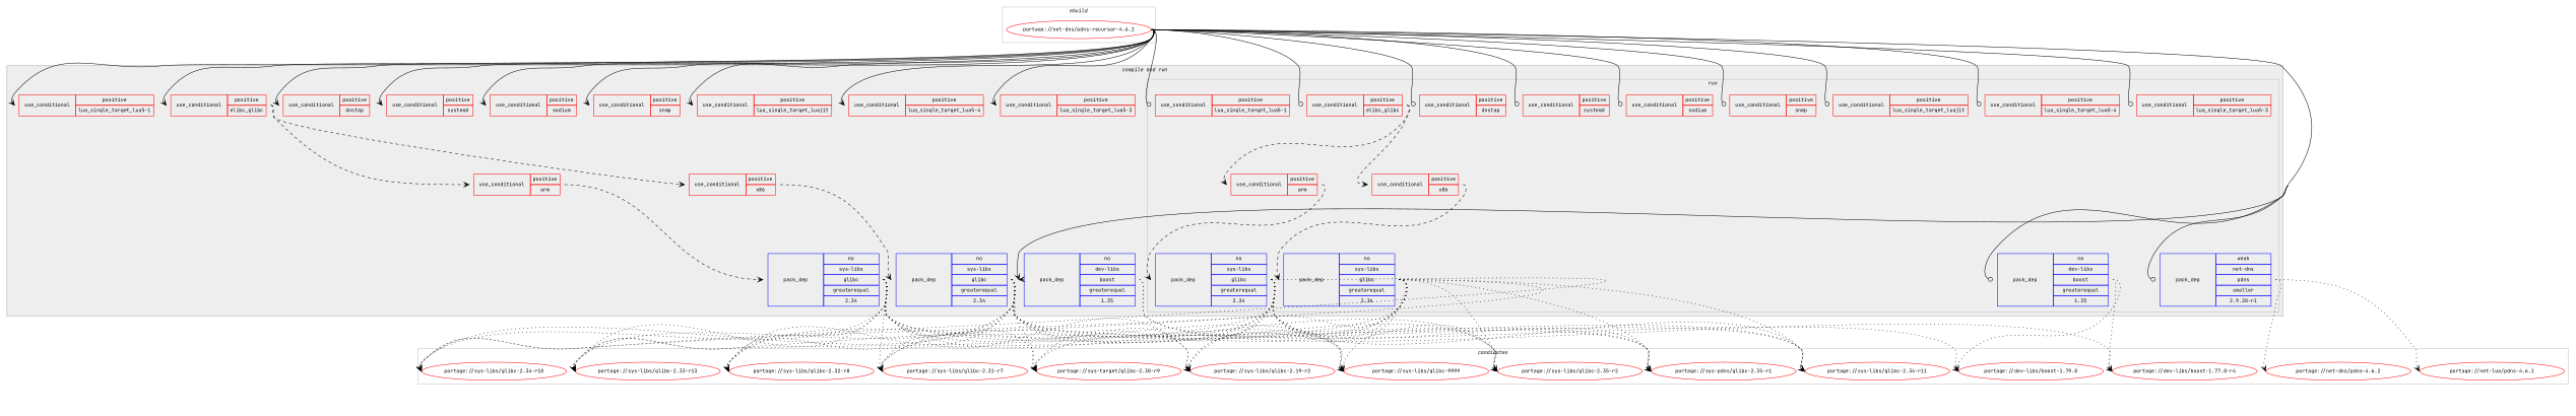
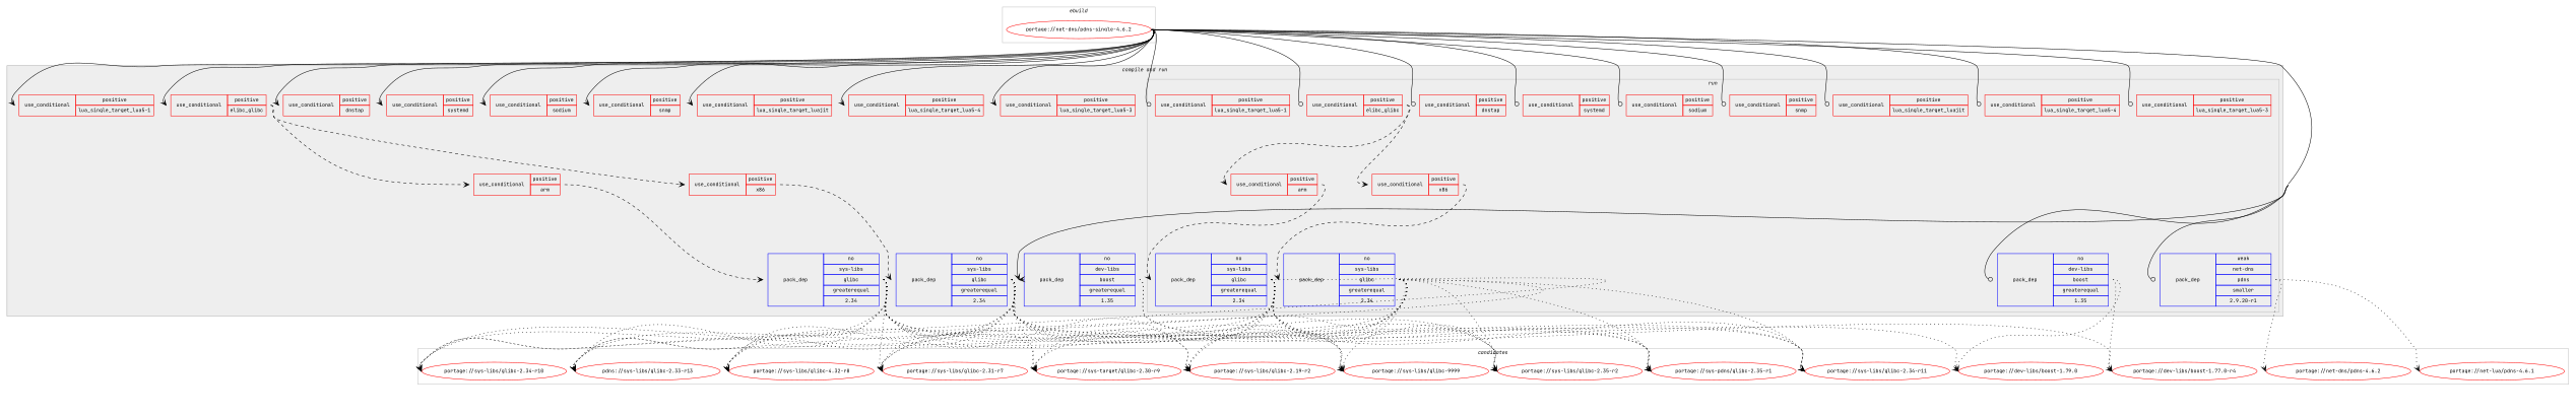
  digraph {
    compound=true
    concentrate=true
    fontname="JetBrains Mono"
    fontsize=10
    newrank=true
    rankdir=TB
    ranksep=1.5
    node [color=red fontname="JetBrains Mono" fontsize=10 shape=none]
    edge [arrowhead=vee fontname="JetBrains Mono" headport=w style=dotted tailport=e weight=100]
-   n1 [label="portage://net-dns/pdns-recursor-4.6.2" width=4 shape=""]
+   n1 [label="portage://net-dns/pdns-single-4.6.2" width=4 shape=""]
    n2 [label=<<TABLE BORDER="0" CELLBORDER="1" CELLSPACING="0" CELLPADDING="4"><TR><TD ROWSPAN="3" CELLPADDING="10">use_conditional</TD></TR><TR><TD>positive</TD></TR><TR><TD>dnstap</TD></TR></TABLE>>]
    n3 [color=blue label=<<TABLE BORDER="0" CELLBORDER="1" CELLSPACING="0" CELLPADDING="4" WIDTH="220"><TR><TD ROWSPAN="6" CELLPADDING="30">pack_dep</TD></TR><TR><TD WIDTH="110">no</TD></TR><TR><TD>sys-libs</TD></TR><TR><TD>glibc</TD></TR><TR><TD>greaterequal</TD></TR><TR><TD>2.34</TD></TR></TABLE>>]
    n4 [label=<<TABLE BORDER="0" CELLBORDER="1" CELLSPACING="0" CELLPADDING="4"><TR><TD ROWSPAN="3" CELLPADDING="10">use_conditional</TD></TR><TR><TD>positive</TD></TR><TR><TD>arm</TD></TR></TABLE>>]
    n5 [color=blue label=<<TABLE BORDER="0" CELLBORDER="1" CELLSPACING="0" CELLPADDING="4" WIDTH="220"><TR><TD ROWSPAN="6" CELLPADDING="30">pack_dep</TD></TR><TR><TD WIDTH="110">no</TD></TR><TR><TD>sys-libs</TD></TR><TR><TD>glibc</TD></TR><TR><TD>greaterequal</TD></TR><TR><TD>2.34</TD></TR></TABLE>>]
    n6 [label=<<TABLE BORDER="0" CELLBORDER="1" CELLSPACING="0" CELLPADDING="4"><TR><TD ROWSPAN="3" CELLPADDING="10">use_conditional</TD></TR><TR><TD>positive</TD></TR><TR><TD>x86</TD></TR></TABLE>>]
    n7 [label=<<TABLE BORDER="0" CELLBORDER="1" CELLSPACING="0" CELLPADDING="4"><TR><TD ROWSPAN="3" CELLPADDING="10">use_conditional</TD></TR><TR><TD>positive</TD></TR><TR><TD>elibc_glibc</TD></TR></TABLE>>]
    n8 [label=<<TABLE BORDER="0" CELLBORDER="1" CELLSPACING="0" CELLPADDING="4"><TR><TD ROWSPAN="3" CELLPADDING="10">use_conditional</TD></TR><TR><TD>positive</TD></TR><TR><TD>lua_single_target_lua5-1</TD></TR></TABLE>>]
    n9 [label=<<TABLE BORDER="0" CELLBORDER="1" CELLSPACING="0" CELLPADDING="4"><TR><TD ROWSPAN="3" CELLPADDING="10">use_conditional</TD></TR><TR><TD>positive</TD></TR><TR><TD>lua_single_target_lua5-3</TD></TR></TABLE>>]
    n10 [label=<<TABLE BORDER="0" CELLBORDER="1" CELLSPACING="0" CELLPADDING="4"><TR><TD ROWSPAN="3" CELLPADDING="10">use_conditional</TD></TR><TR><TD>positive</TD></TR><TR><TD>lua_single_target_lua5-4</TD></TR></TABLE>>]
    n11 [label=<<TABLE BORDER="0" CELLBORDER="1" CELLSPACING="0" CELLPADDING="4"><TR><TD ROWSPAN="3" CELLPADDING="10">use_conditional</TD></TR><TR><TD>positive</TD></TR><TR><TD>lua_single_target_luajit</TD></TR></TABLE>>]
    n12 [label=<<TABLE BORDER="0" CELLBORDER="1" CELLSPACING="0" CELLPADDING="4"><TR><TD ROWSPAN="3" CELLPADDING="10">use_conditional</TD></TR><TR><TD>positive</TD></TR><TR><TD>snmp</TD></TR></TABLE>>]
    n13 [label=<<TABLE BORDER="0" CELLBORDER="1" CELLSPACING="0" CELLPADDING="4"><TR><TD ROWSPAN="3" CELLPADDING="10">use_conditional</TD></TR><TR><TD>positive</TD></TR><TR><TD>sodium</TD></TR></TABLE>>]
    n14 [label=<<TABLE BORDER="0" CELLBORDER="1" CELLSPACING="0" CELLPADDING="4"><TR><TD ROWSPAN="3" CELLPADDING="10">use_conditional</TD></TR><TR><TD>positive</TD></TR><TR><TD>systemd</TD></TR></TABLE>>]
    n15 [color=blue label=<<TABLE BORDER="0" CELLBORDER="1" CELLSPACING="0" CELLPADDING="4" WIDTH="220"><TR><TD ROWSPAN="6" CELLPADDING="30">pack_dep</TD></TR><TR><TD WIDTH="110">no</TD></TR><TR><TD>dev-libs</TD></TR><TR><TD>boost</TD></TR><TR><TD>greaterequal</TD></TR><TR><TD>1.35</TD></TR></TABLE>>]
    n16 [label=<<TABLE BORDER="0" CELLBORDER="1" CELLSPACING="0" CELLPADDING="4"><TR><TD ROWSPAN="3" CELLPADDING="10">use_conditional</TD></TR><TR><TD>positive</TD></TR><TR><TD>dnstap</TD></TR></TABLE>>]
    n17 [color=blue label=<<TABLE BORDER="0" CELLBORDER="1" CELLSPACING="0" CELLPADDING="4" WIDTH="220"><TR><TD ROWSPAN="6" CELLPADDING="30">pack_dep</TD></TR><TR><TD WIDTH="110">no</TD></TR><TR><TD>sys-libs</TD></TR><TR><TD>glibc</TD></TR><TR><TD>greaterequal</TD></TR><TR><TD>2.34</TD></TR></TABLE>>]
    n18 [label=<<TABLE BORDER="0" CELLBORDER="1" CELLSPACING="0" CELLPADDING="4"><TR><TD ROWSPAN="3" CELLPADDING="10">use_conditional</TD></TR><TR><TD>positive</TD></TR><TR><TD>arm</TD></TR></TABLE>>]
    n19 [color=blue label=<<TABLE BORDER="0" CELLBORDER="1" CELLSPACING="0" CELLPADDING="4" WIDTH="220"><TR><TD ROWSPAN="6" CELLPADDING="30">pack_dep</TD></TR><TR><TD WIDTH="110">no</TD></TR><TR><TD>sys-libs</TD></TR><TR><TD>glibc</TD></TR><TR><TD>greaterequal</TD></TR><TR><TD>2.34</TD></TR></TABLE>>]
    n20 [label=<<TABLE BORDER="0" CELLBORDER="1" CELLSPACING="0" CELLPADDING="4"><TR><TD ROWSPAN="3" CELLPADDING="10">use_conditional</TD></TR><TR><TD>positive</TD></TR><TR><TD>x86</TD></TR></TABLE>>]
    n21 [label=<<TABLE BORDER="0" CELLBORDER="1" CELLSPACING="0" CELLPADDING="4"><TR><TD ROWSPAN="3" CELLPADDING="10">use_conditional</TD></TR><TR><TD>positive</TD></TR><TR><TD>elibc_glibc</TD></TR></TABLE>>]
    n22 [label=<<TABLE BORDER="0" CELLBORDER="1" CELLSPACING="0" CELLPADDING="4"><TR><TD ROWSPAN="3" CELLPADDING="10">use_conditional</TD></TR><TR><TD>positive</TD></TR><TR><TD>lua_single_target_lua5-1</TD></TR></TABLE>>]
    n23 [label=<<TABLE BORDER="0" CELLBORDER="1" CELLSPACING="0" CELLPADDING="4"><TR><TD ROWSPAN="3" CELLPADDING="10">use_conditional</TD></TR><TR><TD>positive</TD></TR><TR><TD>lua_single_target_lua5-3</TD></TR></TABLE>>]
    n24 [label=<<TABLE BORDER="0" CELLBORDER="1" CELLSPACING="0" CELLPADDING="4"><TR><TD ROWSPAN="3" CELLPADDING="10">use_conditional</TD></TR><TR><TD>positive</TD></TR><TR><TD>lua_single_target_lua5-4</TD></TR></TABLE>>]
    n25 [label=<<TABLE BORDER="0" CELLBORDER="1" CELLSPACING="0" CELLPADDING="4"><TR><TD ROWSPAN="3" CELLPADDING="10">use_conditional</TD></TR><TR><TD>positive</TD></TR><TR><TD>lua_single_target_luajit</TD></TR></TABLE>>]
    n26 [label=<<TABLE BORDER="0" CELLBORDER="1" CELLSPACING="0" CELLPADDING="4"><TR><TD ROWSPAN="3" CELLPADDING="10">use_conditional</TD></TR><TR><TD>positive</TD></TR><TR><TD>snmp</TD></TR></TABLE>>]
    n27 [label=<<TABLE BORDER="0" CELLBORDER="1" CELLSPACING="0" CELLPADDING="4"><TR><TD ROWSPAN="3" CELLPADDING="10">use_conditional</TD></TR><TR><TD>positive</TD></TR><TR><TD>sodium</TD></TR></TABLE>>]
    n28 [label=<<TABLE BORDER="0" CELLBORDER="1" CELLSPACING="0" CELLPADDING="4"><TR><TD ROWSPAN="3" CELLPADDING="10">use_conditional</TD></TR><TR><TD>positive</TD></TR><TR><TD>systemd</TD></TR></TABLE>>]
    n29 [color=blue label=<<TABLE BORDER="0" CELLBORDER="1" CELLSPACING="0" CELLPADDING="4" WIDTH="220"><TR><TD ROWSPAN="6" CELLPADDING="30">pack_dep</TD></TR><TR><TD WIDTH="110">no</TD></TR><TR><TD>dev-libs</TD></TR><TR><TD>boost</TD></TR><TR><TD>greaterequal</TD></TR><TR><TD>1.35</TD></TR></TABLE>>]
    n30 [color=blue label=<<TABLE BORDER="0" CELLBORDER="1" CELLSPACING="0" CELLPADDING="4" WIDTH="220"><TR><TD ROWSPAN="6" CELLPADDING="30">pack_dep</TD></TR><TR><TD WIDTH="110">weak</TD></TR><TR><TD>net-dns</TD></TR><TR><TD>pdns</TD></TR><TR><TD>smaller</TD></TR><TR><TD>2.9.20-r1</TD></TR></TABLE>>]
    n31 [label="portage://sys-libs/glibc-2.19-r2" width=4 shape=""]
    n32 [label="portage://sys-target/glibc-2.30-r9" width=4 shape=""]
    n33 [label="portage://sys-libs/glibc-2.31-r7" width=4 shape=""]
-   n34 [label="portage://sys-libs/glibc-2.32-r8" width=4 shape=""]
-   n35 [label="portage://sys-libs/glibc-2.33-r13" width=4 shape=""]
+   n34 [label="portage://sys-libs/glibc-4.32-r8" width=4 shape=""]
+   n35 [label="pdns://sys-libs/glibc-2.33-r13" width=4 shape=""]
    n36 [label="portage://sys-libs/glibc-2.34-r10" width=4 shape=""]
    n37 [label="portage://sys-libs/glibc-2.34-r11" width=4 shape=""]
    n38 [label="portage://sys-pdns/glibc-2.35-r1" width=4 shape=""]
    n39 [label="portage://sys-libs/glibc-2.35-r2" width=4 shape=""]
    n40 [label="portage://sys-libs/glibc-9999" width=4 shape=""]
    n41 [label="portage://dev-libs/boost-1.77.0-r4" width=4 shape=""]
    n42 [label="portage://dev-libs/boost-1.79.0" width=4 shape=""]
    n43 [label="portage://net-lua/pdns-4.6.1" width=4 shape=""]
    n44 [label="portage://net-dns/pdns-4.6.2" width=4 shape=""]
    subgraph cluster_1 {
      color=gray
      label=<<i>ebuild</i>>
      rank=same
      n1
    }
    subgraph cluster_2 {
      color=gray
      label=<<i>dependencies</i>>
      subgraph cluster_3 {
        color=gray
        fillcolor="#eeeeee"
        label=<<i>compile</i>>
        style=filled
        subgraph sub_4 {
          color=gray
          fillcolor="#eeeeee"
          label=<<i>compile</i>>
          style=filled
          n2
        }
        subgraph sub_5 {
          color=gray
          fillcolor="#eeeeee"
          label=<<i>compile</i>>
          style=filled
          n7
          subgraph sub_6 {
            color=gray
            fillcolor="#eeeeee"
            label=<<i>compile</i>>
            style=filled
            n4
            subgraph sub_7 {
              color=gray
              fillcolor="#eeeeee"
              label=<<i>compile</i>>
              style=filled
              n3
            }
          }
          subgraph sub_8 {
            color=gray
            fillcolor="#eeeeee"
            label=<<i>compile</i>>
            style=filled
            n6
            subgraph sub_9 {
              color=gray
              fillcolor="#eeeeee"
              label=<<i>compile</i>>
              style=filled
              n5
            }
          }
        }
        subgraph sub_10 {
          color=gray
          fillcolor="#eeeeee"
          label=<<i>compile</i>>
          style=filled
          n8
        }
        subgraph sub_11 {
          color=gray
          fillcolor="#eeeeee"
          label=<<i>compile</i>>
          style=filled
          n9
        }
        subgraph sub_12 {
          color=gray
          fillcolor="#eeeeee"
          label=<<i>compile</i>>
          style=filled
          n10
        }
        subgraph sub_13 {
          color=gray
          fillcolor="#eeeeee"
          label=<<i>compile</i>>
          style=filled
          n11
        }
        subgraph sub_14 {
          color=gray
          fillcolor="#eeeeee"
          label=<<i>compile</i>>
          style=filled
          n12
        }
        subgraph sub_15 {
          color=gray
          fillcolor="#eeeeee"
          label=<<i>compile</i>>
          style=filled
          n13
        }
        subgraph sub_16 {
          color=gray
          fillcolor="#eeeeee"
          label=<<i>compile</i>>
          style=filled
          n14
        }
        subgraph sub_17 {
          color=gray
          fillcolor="#eeeeee"
          label=<<i>compile</i>>
          style=filled
          n15
        }
      }
      subgraph cluster_18 {
        color=gray
        fillcolor="#eeeeee"
        label=<<i>compile and run</i>>
        style=filled
      }
      subgraph cluster_19 {
        color=gray
        fillcolor="#eeeeee"
        label=<<i>run</i>>
        style=filled
        subgraph sub_20 {
          color=gray
          fillcolor="#eeeeee"
          label=<<i>run</i>>
          style=filled
          n16
        }
        subgraph sub_21 {
          color=gray
          fillcolor="#eeeeee"
          label=<<i>run</i>>
          style=filled
          n21
          subgraph sub_22 {
            color=gray
            fillcolor="#eeeeee"
            label=<<i>run</i>>
            style=filled
            n18
            subgraph sub_23 {
              color=gray
              fillcolor="#eeeeee"
              label=<<i>run</i>>
              style=filled
              n17
            }
          }
          subgraph sub_24 {
            color=gray
            fillcolor="#eeeeee"
            label=<<i>run</i>>
            style=filled
            n20
            subgraph sub_25 {
              color=gray
              fillcolor="#eeeeee"
              label=<<i>run</i>>
              style=filled
              n19
            }
          }
        }
        subgraph sub_26 {
          color=gray
          fillcolor="#eeeeee"
          label=<<i>run</i>>
          style=filled
          n22
        }
        subgraph sub_27 {
          color=gray
          fillcolor="#eeeeee"
          label=<<i>run</i>>
          style=filled
          n23
        }
        subgraph sub_28 {
          color=gray
          fillcolor="#eeeeee"
          label=<<i>run</i>>
          style=filled
          n24
        }
        subgraph sub_29 {
          color=gray
          fillcolor="#eeeeee"
          label=<<i>run</i>>
          style=filled
          n25
        }
        subgraph sub_30 {
          color=gray
          fillcolor="#eeeeee"
          label=<<i>run</i>>
          style=filled
          n26
        }
        subgraph sub_31 {
          color=gray
          fillcolor="#eeeeee"
          label=<<i>run</i>>
          style=filled
          n27
        }
        subgraph sub_32 {
          color=gray
          fillcolor="#eeeeee"
          label=<<i>run</i>>
          style=filled
          n28
        }
        subgraph sub_33 {
          color=gray
          fillcolor="#eeeeee"
          label=<<i>run</i>>
          style=filled
          n29
        }
        subgraph sub_34 {
          color=gray
          fillcolor="#eeeeee"
          label=<<i>run</i>>
          style=filled
          n30
        }
      }
    }
    subgraph cluster_35 {
      color=gray
      label=<<i>candidates</i>>
      rank=same
      subgraph sub_36 {
        color=black
        label=<<i>candidates</i>>
        nodesep=1
        rank=same
        n31
        n32
        n33
        n34
        n35
        n36
        n37
        n38
        n39
        n40
      }
      subgraph sub_37 {
        color=black
        label=<<i>candidates</i>>
        nodesep=1
        rank=same
        n31
        n32
        n33
        n34
        n35
        n36
        n37
        n38
        n39
        n40
      }
      subgraph sub_38 {
        color=black
        label=<<i>candidates</i>>
        nodesep=1
        rank=same
        n41
        n42
      }
      subgraph sub_39 {
        color=black
        label=<<i>candidates</i>>
        nodesep=1
        rank=same
        n31
        n32
        n33
        n34
        n35
        n36
        n37
        n38
        n39
        n40
      }
      subgraph sub_40 {
        color=black
        label=<<i>candidates</i>>
        nodesep=1
        rank=same
        n31
        n32
        n33
        n34
        n35
        n36
        n37
        n38
        n39
        n40
      }
      subgraph sub_41 {
        color=black
        label=<<i>candidates</i>>
        nodesep=1
        rank=same
        n41
        n42
      }
      subgraph sub_42 {
        color=black
        label=<<i>candidates</i>>
        nodesep=1
        rank=same
        n43
        n44
      }
    }
    n1 -> n2 [style=solid weight=20]
    n1 -> n7 [style=solid weight=20]
    n1 -> n8 [style=solid weight=20]
    n1 -> n9 [style=solid weight=20]
    n1 -> n10 [style=solid weight=20]
    n1 -> n11 [style=solid weight=20]
    n1 -> n12 [style=solid weight=20]
    n1 -> n13 [style=solid weight=20]
    n1 -> n14 [style=solid weight=20]
    n1 -> n15 [style=solid weight=20]
    n1 -> n16 [arrowhead=odot style=solid weight=20]
    n1 -> n21 [arrowhead=odot style=solid weight=20]
    n1 -> n22 [arrowhead=odot style=solid weight=20]
    n1 -> n23 [arrowhead=odot style=solid weight=20]
    n1 -> n24 [arrowhead=odot style=solid weight=20]
    n1 -> n25 [arrowhead=odot style=solid weight=20]
    n1 -> n26 [arrowhead=odot style=solid weight=20]
    n1 -> n27 [arrowhead=odot style=solid weight=20]
    n1 -> n28 [arrowhead=odot style=solid weight=20]
    n1 -> n29 [arrowhead=odot style=solid weight=20]
    n1 -> n30 [arrowhead=odot style=solid weight=20]
    n3 -> n31
    n3 -> n32
    n3 -> n33
    n3 -> n34
    n3 -> n35
    n3 -> n36
    n3 -> n37
    n3 -> n38
    n3 -> n39
    n3 -> n40
    n4 -> n3 [style=dashed weight=20]
    n5 -> n31
    n5 -> n32
    n5 -> n33
    n5 -> n34
    n5 -> n35
    n5 -> n36
    n5 -> n37
    n5 -> n38
    n5 -> n39
    n5 -> n40
    n6 -> n5 [style=dashed weight=20]
    n7 -> n4 [style=dashed weight=20]
    n7 -> n6 [style=dashed weight=20]
    n15 -> n41
    n15 -> n42
    n17 -> n31
    n17 -> n32
    n17 -> n33
    n17 -> n34
    n17 -> n35
    n17 -> n36
    n17 -> n37
    n17 -> n38
    n17 -> n39
    n17 -> n40
    n18 -> n17 [style=dashed weight=20]
    n19 -> n31
    n19 -> n32
    n19 -> n33
    n19 -> n34
    n19 -> n35
    n19 -> n36
    n19 -> n37
    n19 -> n38
    n19 -> n39
    n19 -> n40
    n20 -> n19 [style=dashed weight=20]
    n21 -> n18 [style=dashed weight=20]
    n21 -> n20 [style=dashed weight=20]
    n29 -> n41
    n29 -> n42
    n30 -> n43
    n30 -> n44
  }
